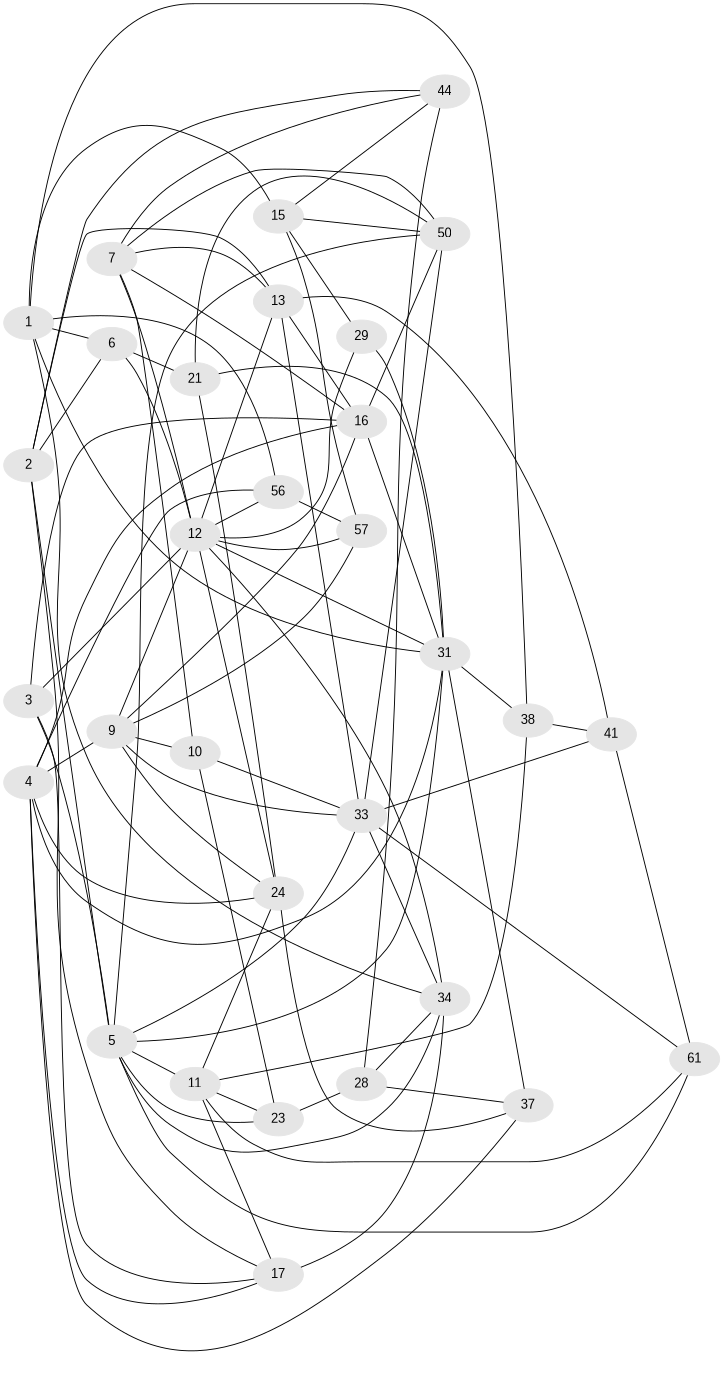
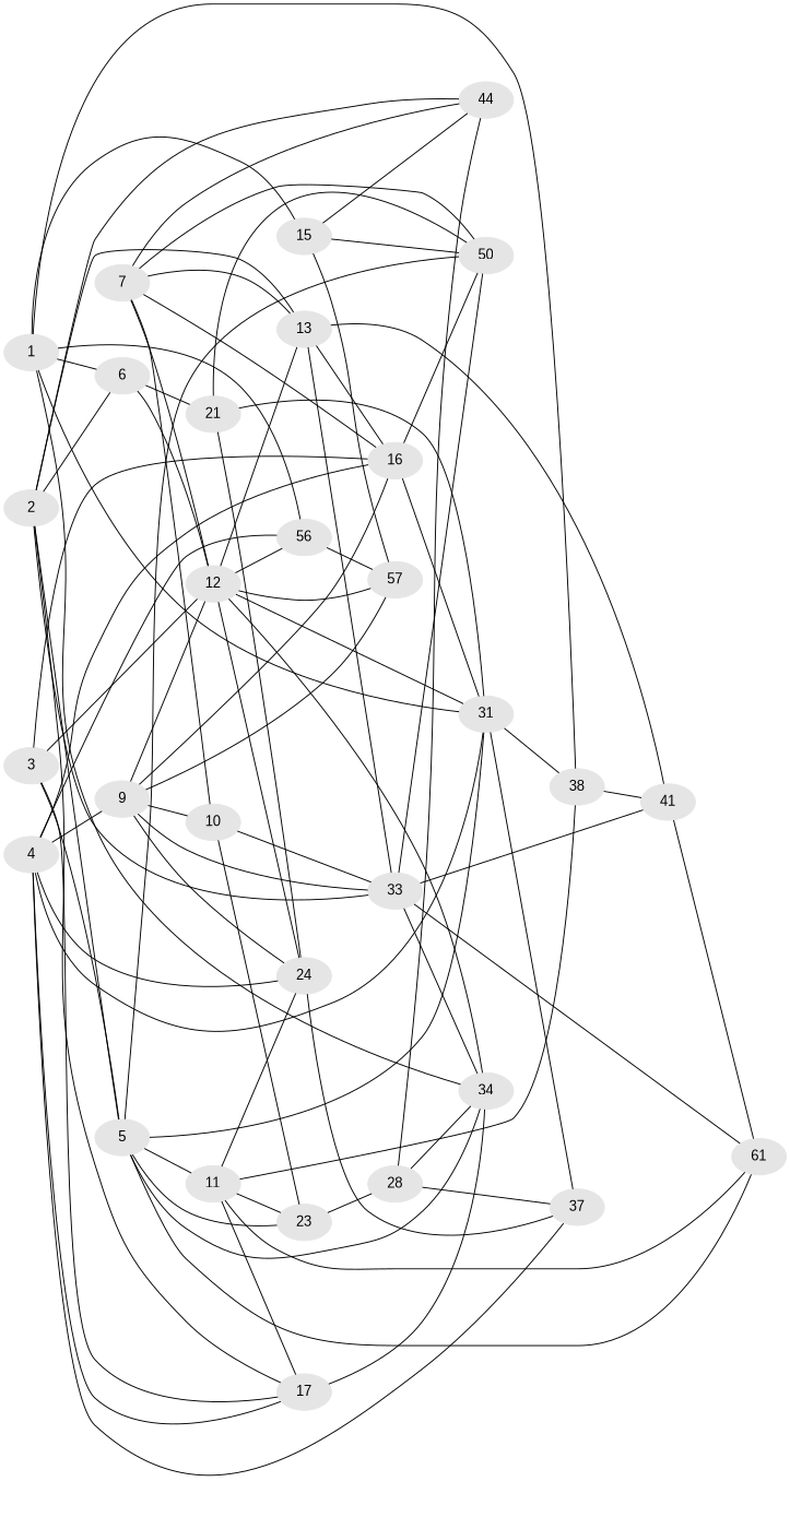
  graph {
    fontname="Liberation Sans"
    rankdir=LR
    node [color=gray90 fontname="Liberation Sans" style=filled]
    edge [fontname="Liberation Sans"]
    1 [super="+43"]
    6
    31 [super="+59+51+36"]
    34 [super="+46"]
    38
    56
    15
    12 [super="+39+27"]
    21
    7 [super="+8+48"]
    13 [super="+26"]
    44
    16 [super="+18+42+60"]
    50 [super="+53"]
    10
    37
    41
    57
    2 [super="+62"]
    5 [super="+20+22"]
    17 [super="+52"]
    33 [super="+40+54"]
    11 [super="+55"]
    23
    61
    3 [super="+25"]
    24 [super="+45"]
-   29
    4 [super="+14+32"]
    9 [super="+49+19"]
    28
    1 -- 6
    1 -- 31
    1 -- 34
    1 -- 38
    1 -- 56
    1 -- 15
    6 -- 12
    6 -- 21
    31 -- 38
    31 -- 37
    38 -- 41
    56 -- 57
    15 -- 44
    15 -- 50
    15 -- 57
-   15 -- 29
    12 -- 31 [weight=2]
    12 -- 34
    12 -- 56
    12 -- 13
    12 -- 57
    12 -- 24
-   12 -- 29 [weight=2]
    21 -- 31
    21 -- 50
    21 -- 24
    7 -- 12
    7 -- 13
    7 -- 44
    7 -- 16 [weight=2]
    7 -- 50
    7 -- 10
    13 -- 16
    13 -- 41
    13 -- 33
    16 -- 31
    16 -- 50
    10 -- 33
    10 -- 23
    41 -- 61
    2 -- 6
    2 -- 13
    2 -- 44
    2 -- 5
    2 -- 17
-   5 -- 33
+   2 -- 33
    5 -- 31
    5 -- 34
    5 -- 50
    5 -- 11
    5 -- 23
    5 -- 61
    17 -- 34
    33 -- 34
    33 -- 50
    33 -- 41
    33 -- 61
    11 -- 38
    11 -- 17
    11 -- 23
    11 -- 61
    11 -- 24
    23 -- 28
    3 -- 12
    3 -- 16 [weight=2]
    3 -- 5
    3 -- 17 [weight=2]
    24 -- 37
-   29 -- 31
    4 -- 31
    4 -- 56
    4 -- 16
    4 -- 37
    4 -- 17
    4 -- 24
    4 -- 9 [weight=2]
    9 -- 12 [weight=2]
    9 -- 16 [weight=2]
    9 -- 10
    9 -- 57
    9 -- 33
    9 -- 24
    28 -- 34
    28 -- 44
    28 -- 37
  }
